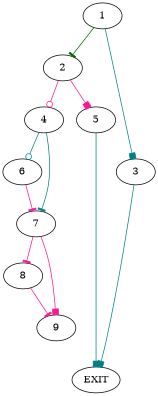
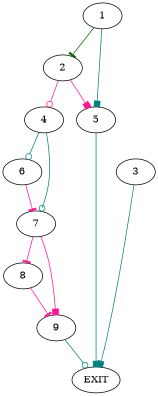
  digraph {
    edge [arrowhead=tee color=teal]
    1
    2
    3
    n4 [label=EXIT]
    4
    5
    6
    7
    8
    9
    1 -> 2 [color=darkgreen]
-   1 -> 3 [arrowhead=box]
+   1 -> 5 [arrowhead=box]
    2 -> 4 [arrowhead=odot color=deeppink]
    2 -> 5 [arrowhead=box color=deeppink]
    3 -> n4 [arrowhead=box]
    4 -> 6 [arrowhead=odot]
-   4 -> 7
+   4 -> 7 [arrowhead=odot]
    5 -> n4 [arrowhead=box]
    6 -> 7 [color=deeppink]
    7 -> 8 [color=deeppink]
    7 -> 9 [arrowhead=box color=deeppink]
    8 -> 9 [color=deeppink]
+   9 -> n4 [arrowhead=odot]
  }
